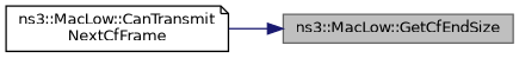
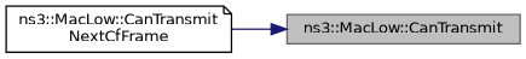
  digraph {
    rankdir=RL
    fontname="DejaVu Sans"
    node [fontname="DejaVu Sans" fontsize=10 style=filled]
-   n1 [color=gray40 fillcolor=grey75 fontcolor=black height=0.2 label="ns3::MacLow::GetCfEndSize" shape=box width=0.4]
+   n1 [color=gray40 fillcolor=grey75 fontcolor=black height=0.2 label="ns3::MacLow::CanTransmit" shape=box width=0.4]
    n2 [color=black fillcolor=white height=0.2 label="ns3::MacLow::CanTransmit\lNextCfFrame" shape=note width=0.4]
    n1 -> n2 [color=midnightblue dir=back fontname="DejaVu Sans" fontsize=10 labelfontname=Helvetica labelfontsize=10 style=solid]
  }
